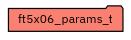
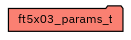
  digraph {
    rankdir=LR
    fontname="IBM Plex Sans"
-   n1 [color=black fillcolor=salmon fontname="IBM Plex Sans" fontsize=10 height=0.2 label=ft5x06_params_t shape=folder style=filled width=0.4]
+   n1 [color=black fillcolor=salmon fontname="IBM Plex Sans" fontsize=10 height=0.2 label=ft5x03_params_t shape=folder style=filled width=0.4]
  }
